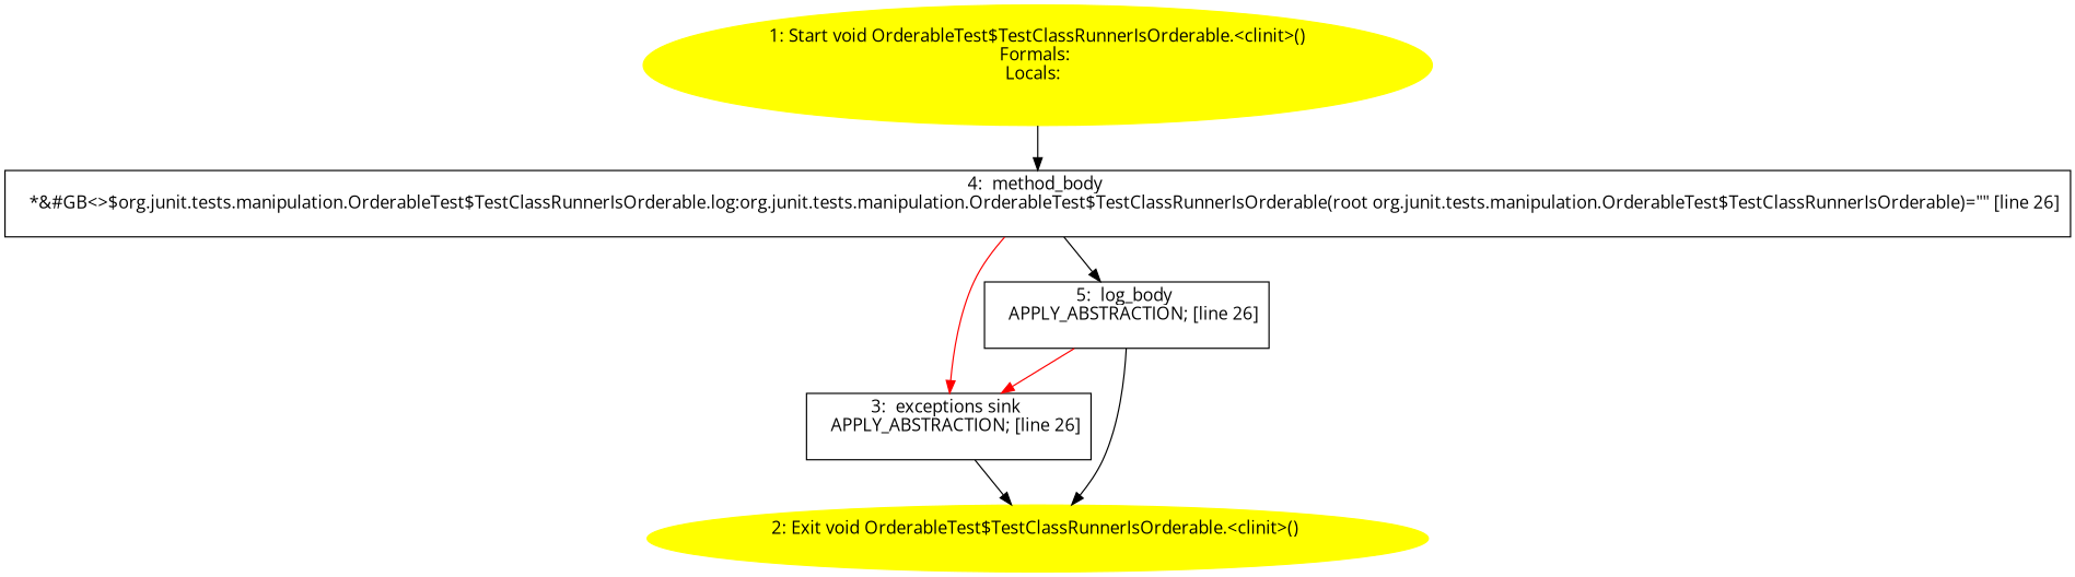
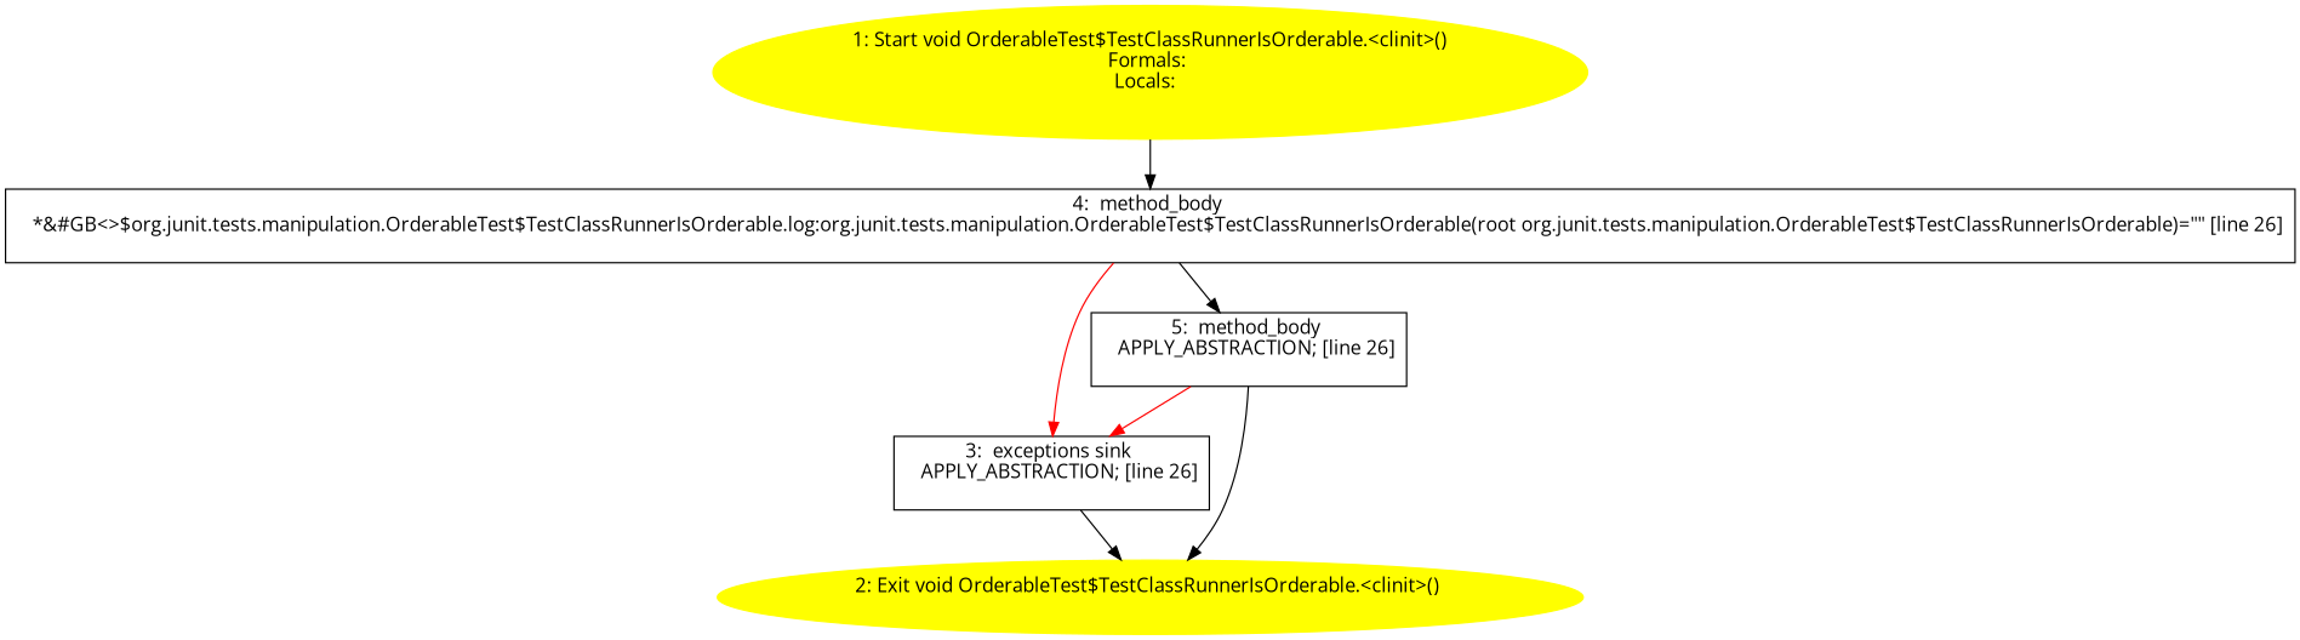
  digraph {
    fontname="Open Sans"
    node [fontname="Open Sans" shape=box]
    edge [fontname="Open Sans"]
    n1 [color=yellow label="1: Start void OrderableTest$TestClassRunnerIsOrderable.<clinit>()\nFormals: \nLocals:  \n  " style=filled shape=""]
    n2 [label="4:  method_body \n   *&#GB<>$org.junit.tests.manipulation.OrderableTest$TestClassRunnerIsOrderable.log:org.junit.tests.manipulation.OrderableTest$TestClassRunnerIsOrderable(root org.junit.tests.manipulation.OrderableTest$TestClassRunnerIsOrderable)=\"\" [line 26]\n "]
    n3 [label="3:  exceptions sink \n   APPLY_ABSTRACTION; [line 26]\n "]
-   n4 [label="5:  log_body \n   APPLY_ABSTRACTION; [line 26]\n "]
+   n4 [label="5:  method_body \n   APPLY_ABSTRACTION; [line 26]\n "]
    n5 [color=yellow label="2: Exit void OrderableTest$TestClassRunnerIsOrderable.<clinit>() \n  " style=filled shape=""]
    n1 -> n2
    n2 -> n3 [color=red]
    n2 -> n4
    n3 -> n5
    n4 -> n3 [color=red]
    n4 -> n5
  }
